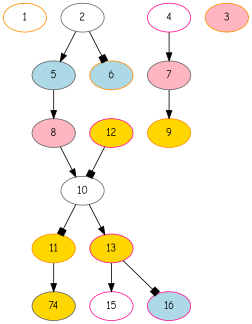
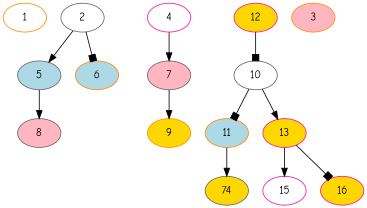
  digraph {
    fontname="Comic Neue"
    node [alpha=0.04 color=gray40 fillcolor=white fontname="Comic Neue" style=filled]
    edge [arrowhead=normal fontname="Comic Neue"]
    1 [alpha=0.10 color=darkorange expect_size=7787877004486936]
    2 [expect_size=6153709984724779]
    5 [alpha=0.14 expect_size=1126540095255908 fillcolor=lightblue]
    6 [alpha=0.03 color=darkorange expect_size=571199571783492 fillcolor=lightblue]
    4 [alpha=0.17 color=deeppink expect_size=17981670179346348]
    7 [alpha=0.02 expect_size=238162124940368448 fillcolor=lightpink]
    8 [expect_size=6574801770512384000 fillcolor=lightpink]
    9 [alpha=0.00 color=darkorange expect_size=43554459808136429568 fillcolor=gold]
    10 [alpha=0.02 expect_size=21306643161412534272]
    3 [alpha=0.14 color=darkorange expect_size=137789631579029504000 fillcolor=lightpink]
-   11 [alpha=0.07 color=darkorange expect_size=313513960705093 fillcolor=gold]
+   11 [alpha=0.07 color=darkorange expect_size=313513960705093 fillcolor=lightblue]
    13 [alpha=0.18 color=deeppink expect_size=91929075942187597824 fillcolor=gold]
    n13 [alpha=0.10 expect_size=247723271383002752 fillcolor=gold label=74]
    12 [alpha=0.13 color=deeppink expect_size=62617988064687056 fillcolor=gold]
    15 [color=deeppink expect_size=117465276016999]
-   16 [alpha=0.16 color=deeppink expect_size=20823124383629312000 fillcolor=lightblue]
+   16 [alpha=0.16 color=deeppink expect_size=20823124383629312000 fillcolor=gold]
    2 -> 5
    2 -> 6 [arrowhead=box]
    5 -> 8
    4 -> 7
    7 -> 9
-   8 -> 10
    10 -> 11 [arrowhead=box]
    10 -> 13
    11 -> n13
    13 -> 15
    13 -> 16 [arrowhead=box]
    12 -> 10 [arrowhead=box]
  }
